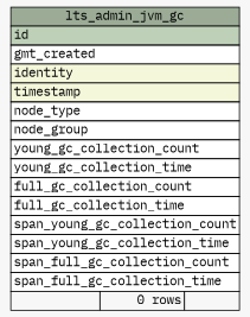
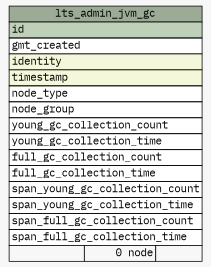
  digraph {
    bgcolor="#f7f7f7"
    fontname="IBM Plex Mono"
    fontsize=14
    nodesep=0.18
    rankdir=RL
    ranksep=0.46
-   n1 [fontname="IBM Plex Mono" fontsize=14 label=<     <TABLE BORDER="0" CELLBORDER="1" CELLSPACING="0" BGCOLOR="#ffffff">       <TR><TD COLSPAN="3" BGCOLOR="#9bab96" ALIGN="CENTER">lts_admin_jvm_gc</TD></TR>       <TR><TD PORT="id" COLSPAN="3" BGCOLOR="#bed1b8" ALIGN="LEFT">id</TD></TR>       <TR><TD PORT="gmt_created" COLSPAN="3" ALIGN="LEFT">gmt_created</TD></TR>       <TR><TD PORT="identity" COLSPAN="3" BGCOLOR="#f4f7da" ALIGN="LEFT">identity</TD></TR>       <TR><TD PORT="timestamp" COLSPAN="3" BGCOLOR="#f4f7da" ALIGN="LEFT">timestamp</TD></TR>       <TR><TD PORT="node_type" COLSPAN="3" ALIGN="LEFT">node_type</TD></TR>       <TR><TD PORT="node_group" COLSPAN="3" ALIGN="LEFT">node_group</TD></TR>       <TR><TD PORT="young_gc_collection_count" COLSPAN="3" ALIGN="LEFT">young_gc_collection_count</TD></TR>       <TR><TD PORT="young_gc_collection_time" COLSPAN="3" ALIGN="LEFT">young_gc_collection_time</TD></TR>       <TR><TD PORT="full_gc_collection_count" COLSPAN="3" ALIGN="LEFT">full_gc_collection_count</TD></TR>       <TR><TD PORT="full_gc_collection_time" COLSPAN="3" ALIGN="LEFT">full_gc_collection_time</TD></TR>       <TR><TD PORT="span_young_gc_collection_count" COLSPAN="3" ALIGN="LEFT">span_young_gc_collection_count</TD></TR>       <TR><TD PORT="span_young_gc_collection_time" COLSPAN="3" ALIGN="LEFT">span_young_gc_collection_time</TD></TR>       <TR><TD PORT="span_full_gc_collection_count" COLSPAN="3" ALIGN="LEFT">span_full_gc_collection_count</TD></TR>       <TR><TD PORT="span_full_gc_collection_time" COLSPAN="3" ALIGN="LEFT">span_full_gc_collection_time</TD></TR>       <TR><TD ALIGN="LEFT" BGCOLOR="#f7f7f7">  </TD><TD ALIGN="RIGHT" BGCOLOR="#f7f7f7">0 rows</TD><TD ALIGN="RIGHT" BGCOLOR="#f7f7f7">  </TD></TR>     </TABLE>> shape=plaintext]
+   n1 [fontname="IBM Plex Mono" fontsize=14 label=<     <TABLE BORDER="0" CELLBORDER="1" CELLSPACING="0" BGCOLOR="#ffffff">       <TR><TD COLSPAN="3" BGCOLOR="#9bab96" ALIGN="CENTER">lts_admin_jvm_gc</TD></TR>       <TR><TD PORT="id" COLSPAN="3" BGCOLOR="#bed1b8" ALIGN="LEFT">id</TD></TR>       <TR><TD PORT="gmt_created" COLSPAN="3" ALIGN="LEFT">gmt_created</TD></TR>       <TR><TD PORT="identity" COLSPAN="3" BGCOLOR="#f4f7da" ALIGN="LEFT">identity</TD></TR>       <TR><TD PORT="timestamp" COLSPAN="3" BGCOLOR="#f4f7da" ALIGN="LEFT">timestamp</TD></TR>       <TR><TD PORT="node_type" COLSPAN="3" ALIGN="LEFT">node_type</TD></TR>       <TR><TD PORT="node_group" COLSPAN="3" ALIGN="LEFT">node_group</TD></TR>       <TR><TD PORT="young_gc_collection_count" COLSPAN="3" ALIGN="LEFT">young_gc_collection_count</TD></TR>       <TR><TD PORT="young_gc_collection_time" COLSPAN="3" ALIGN="LEFT">young_gc_collection_time</TD></TR>       <TR><TD PORT="full_gc_collection_count" COLSPAN="3" ALIGN="LEFT">full_gc_collection_count</TD></TR>       <TR><TD PORT="full_gc_collection_time" COLSPAN="3" ALIGN="LEFT">full_gc_collection_time</TD></TR>       <TR><TD PORT="span_young_gc_collection_count" COLSPAN="3" ALIGN="LEFT">span_young_gc_collection_count</TD></TR>       <TR><TD PORT="span_young_gc_collection_time" COLSPAN="3" ALIGN="LEFT">span_young_gc_collection_time</TD></TR>       <TR><TD PORT="span_full_gc_collection_count" COLSPAN="3" ALIGN="LEFT">span_full_gc_collection_count</TD></TR>       <TR><TD PORT="span_full_gc_collection_time" COLSPAN="3" ALIGN="LEFT">span_full_gc_collection_time</TD></TR>       <TR><TD ALIGN="LEFT" BGCOLOR="#f7f7f7">  </TD><TD ALIGN="RIGHT" BGCOLOR="#f7f7f7">0 node</TD><TD ALIGN="RIGHT" BGCOLOR="#f7f7f7">  </TD></TR>     </TABLE>> shape=plaintext]
  }
